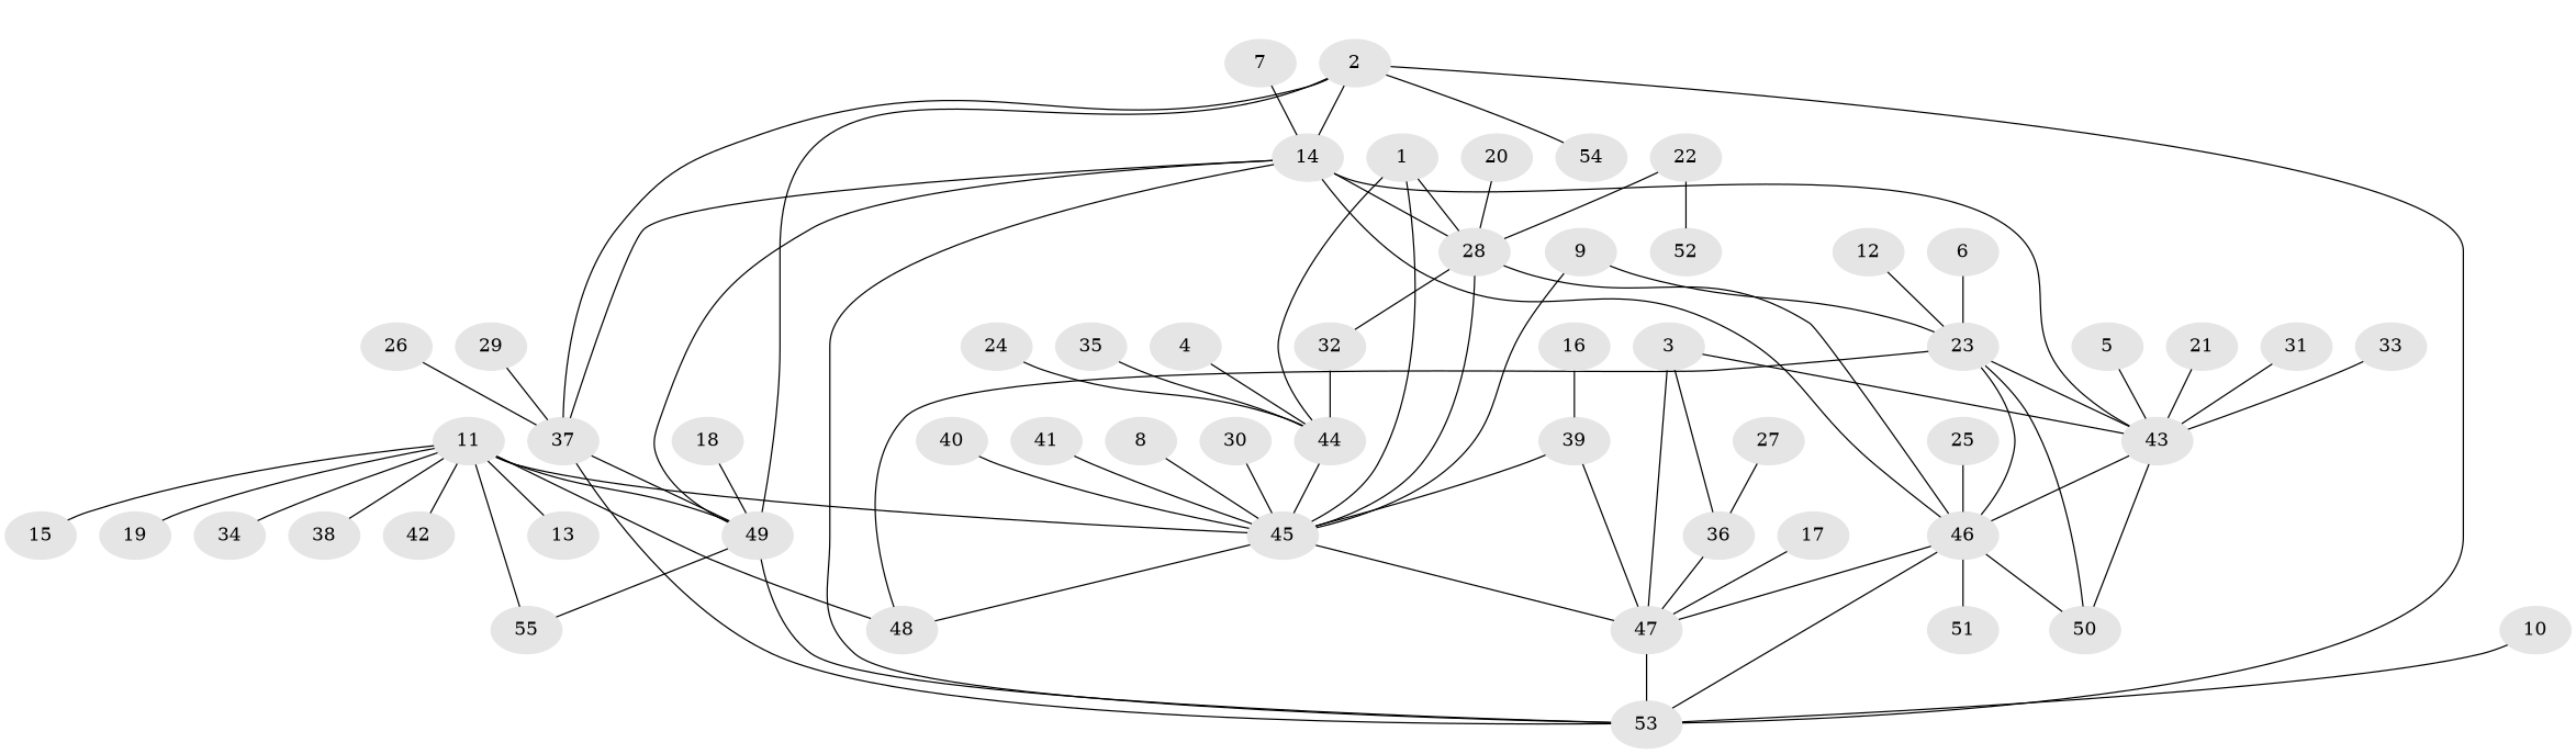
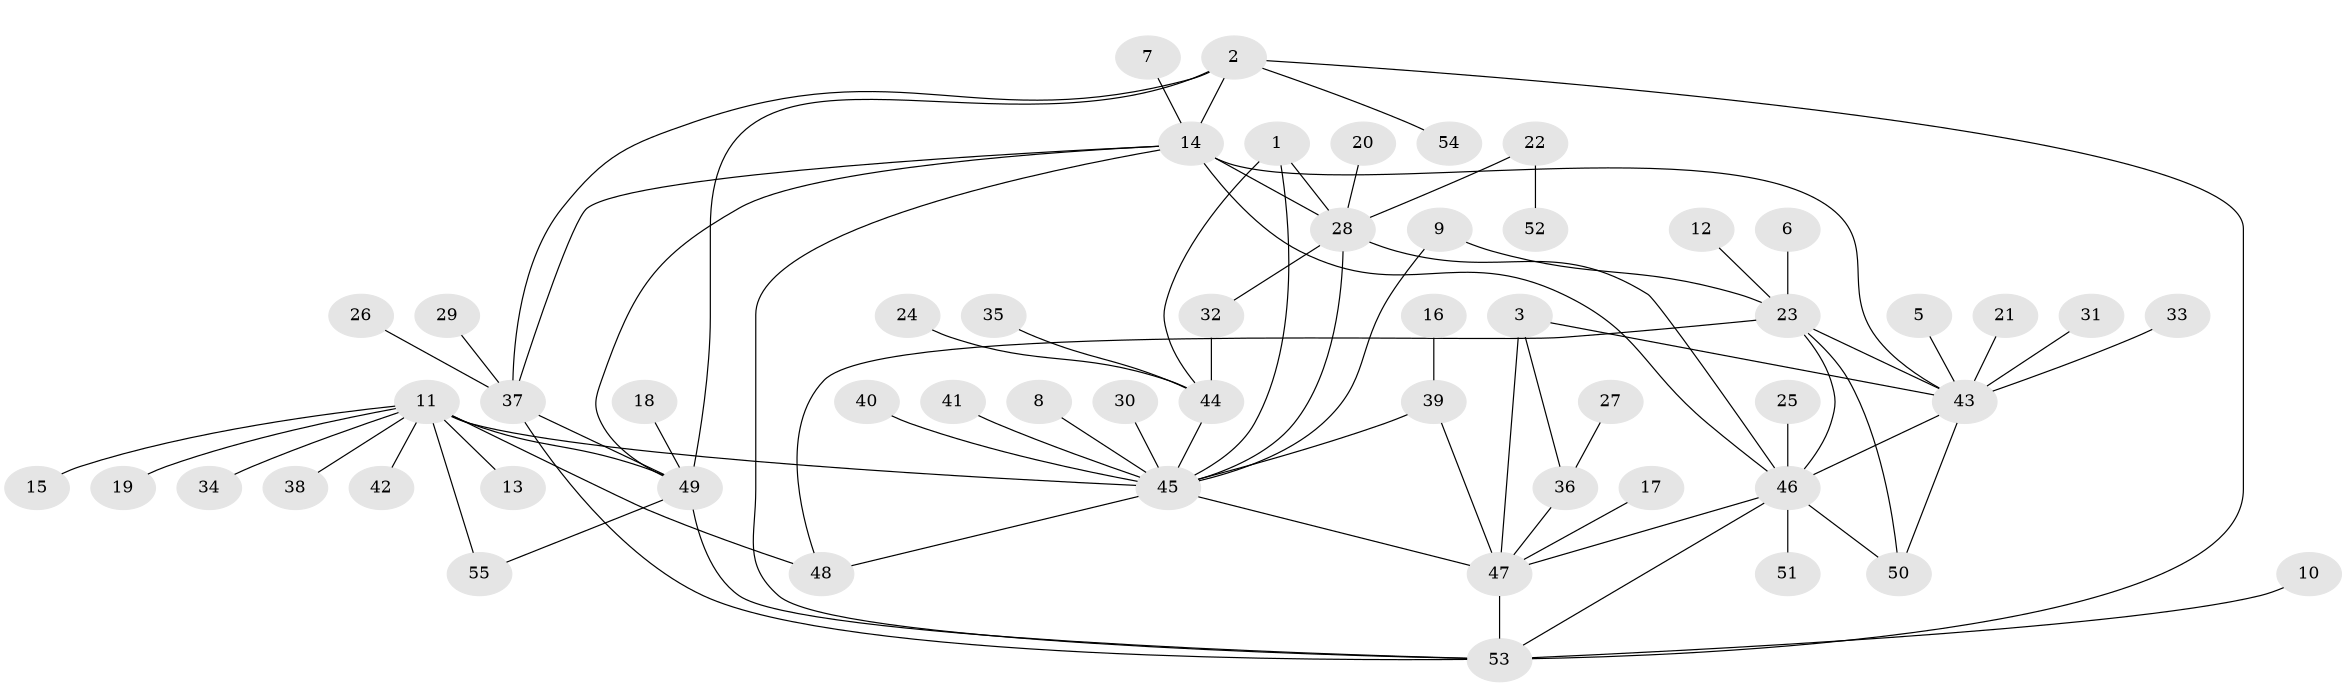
  graph {
    node [color=gray90 style=filled]
    edge [weight=1.0]
    1
    28
    44
    45
    46
    32
    47
    48
    2
    14
    37
    49
    53
    54
    43
    55
    3
    36
    50
-   4
    5
    6
    23
    7
    8
    9
    10
    11
    13
    15
    19
    34
    38
    42
    12
    51
    16
    39
    17
    18
    20
    21
    22
    52
    24
    25
    26
    27
    29
    30
    31
    33
    35
    40
    41
    1 -- 28 [weight=2.0]
    1 -- 44
    1 -- 45
    28 -- 45 [weight=2.0]
    28 -- 46
    28 -- 32 [weight=2.0]
    44 -- 45
    45 -- 47 [weight=3.0]
    45 -- 48
    46 -- 47
    46 -- 53
    46 -- 50
    46 -- 51
    32 -- 44
    47 -- 53
    2 -- 14
    2 -- 37
    2 -- 49
    2 -- 53
    2 -- 54
    14 -- 28 [weight=2.0]
    14 -- 46
    14 -- 37
    14 -- 49
    14 -- 53
    14 -- 43 [weight=2.0]
    37 -- 49
    37 -- 53
    49 -- 53
    49 -- 55
    43 -- 46
    43 -- 50
    3 -- 47 [weight=3.0]
    3 -- 43
    3 -- 36
    36 -- 47 [weight=3.0]
-   4 -- 44
    5 -- 43
    6 -- 23
    23 -- 46 [weight=2.0]
    23 -- 48
    23 -- 43 [weight=2.0]
    23 -- 50 [weight=2.0]
    7 -- 14
    8 -- 45
    9 -- 45
    9 -- 23
    10 -- 53
    11 -- 45 [weight=3.0]
    11 -- 48 [weight=3.0]
    11 -- 49
    11 -- 55
    11 -- 13
    11 -- 15
    11 -- 19
    11 -- 34
    11 -- 38
    11 -- 42
    12 -- 23
    16 -- 39
    39 -- 45
    39 -- 47
    17 -- 47
    18 -- 49
    20 -- 28
    21 -- 43
    22 -- 28
    22 -- 52
    24 -- 44
    25 -- 46
    26 -- 37
    27 -- 36
    29 -- 37
    30 -- 45
    31 -- 43
    33 -- 43
    35 -- 44
    40 -- 45
    41 -- 45 [weight=2.0]
  }
